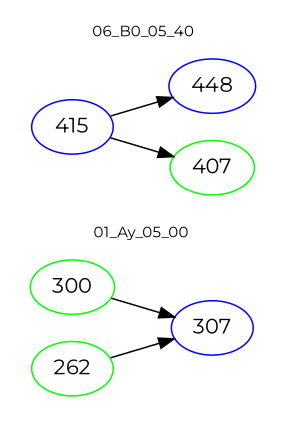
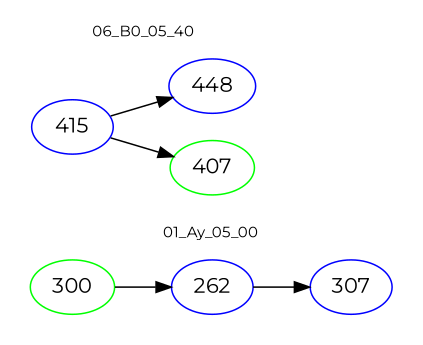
  digraph {
    fontname=Montserrat
    rankdir=LR
    node [color=blue fontname=Montserrat]
    edge [color=black fontname=Montserrat]
    n1 [color=green label=300]
-   n2 [color=green label=262]
+   n2 [label=262]
    n3 [label=307]
    n4 [color=green label=407]
    n5 [label=415]
    n6 [label=448]
    subgraph cluster_1 {
      color=white
      fontsize=10
      label="01_Ay_05_00"
      n1
      n2
      n3
    }
    subgraph cluster_2 {
      color=white
      fontsize=10
      label="06_B0_05_40"
      n4
      n5
      n6
    }
-   n1 -> n3
+   n1 -> n2
    n2 -> n3
    n5 -> n4
    n5 -> n6
  }
